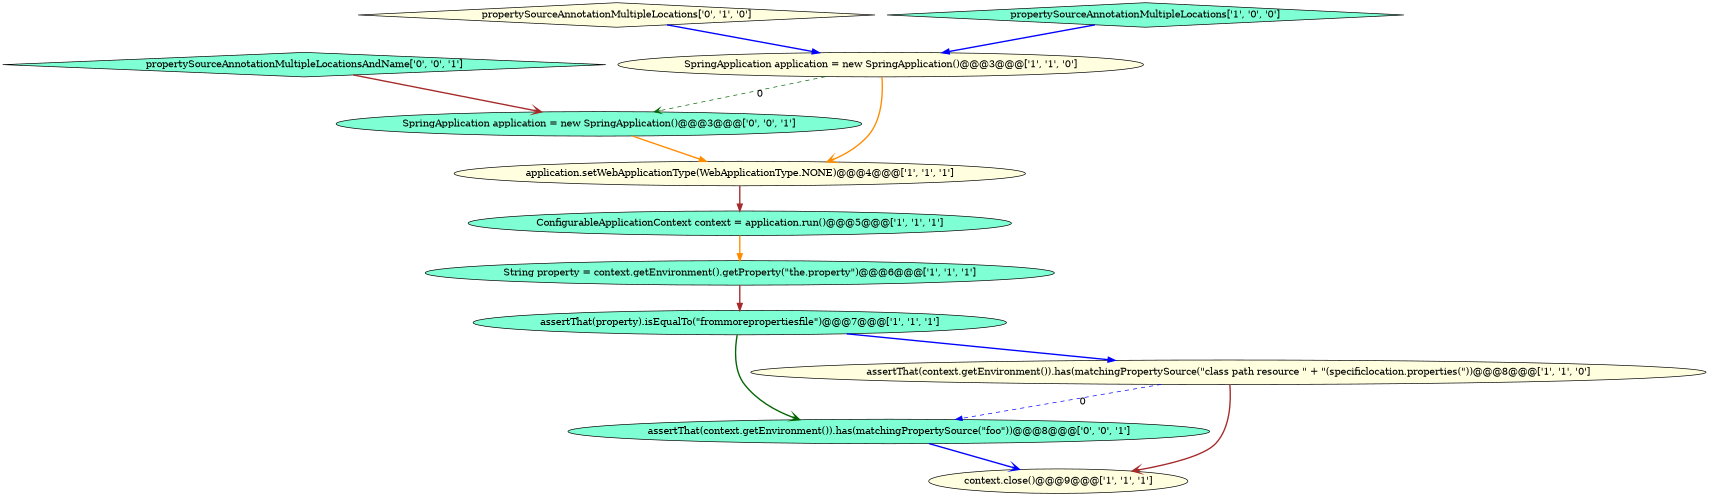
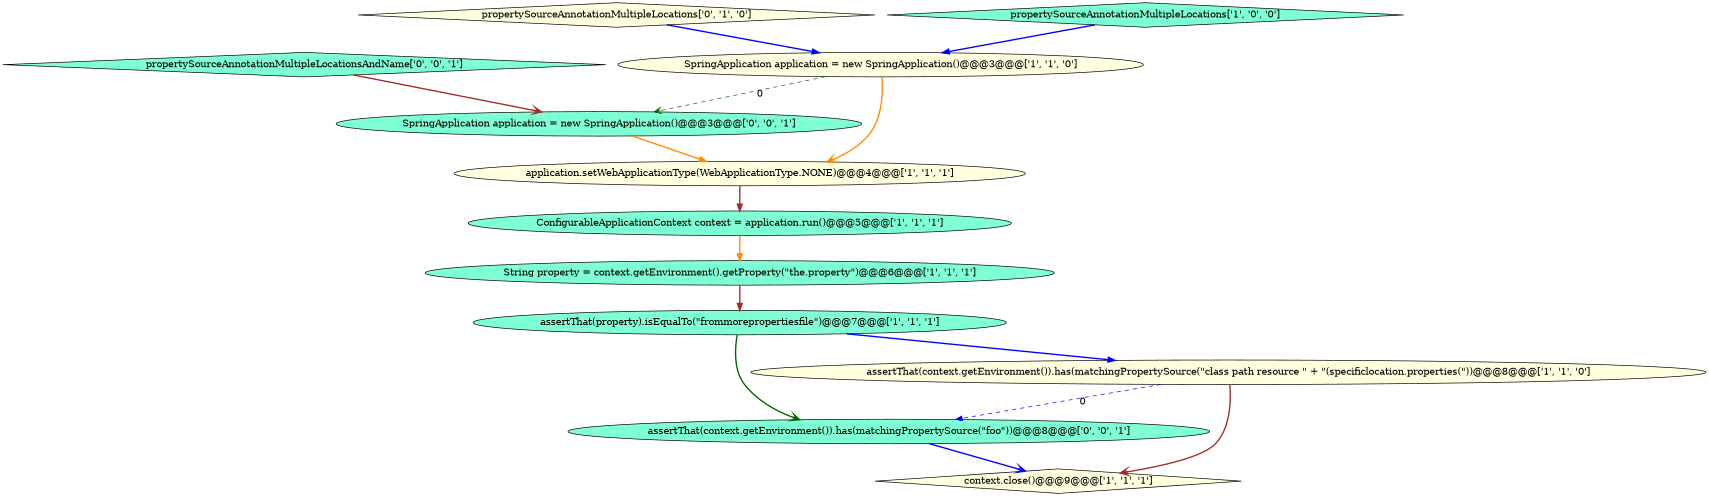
  digraph {
    node [fillcolor=aquamarine shape=ellipse style=filled]
    edge [style=bold color=blue arrowhead=normal]
    n1 [label="assertThat(property).isEqualTo(\"frommorepropertiesfile\")@@@7@@@['1', '1', '1']"]
    n2 [label="assertThat(context.getEnvironment()).has(matchingPropertySource(\"foo\"))@@@8@@@['0', '0', '1']"]
    n3 [fillcolor=lightyellow label="assertThat(context.getEnvironment()).has(matchingPropertySource(\"class path resource \" + \"(specificlocation.properties(\"))@@@8@@@['1', '1', '0']"]
    n4 [label="String property = context.getEnvironment().getProperty(\"the.property\")@@@6@@@['1', '1', '1']"]
    n5 [fillcolor=lightyellow label="propertySourceAnnotationMultipleLocations['0', '1', '0']" shape=diamond]
    n6 [fillcolor=lightyellow label="SpringApplication application = new SpringApplication()@@@3@@@['1', '1', '0']"]
    n7 [label="propertySourceAnnotationMultipleLocations['1', '0', '0']" shape=diamond]
    n8 [fillcolor=lightyellow label="application.setWebApplicationType(WebApplicationType.NONE)@@@4@@@['1', '1', '1']"]
    n9 [label="SpringApplication application = new SpringApplication()@@@3@@@['0', '0', '1']"]
    n10 [label="propertySourceAnnotationMultipleLocationsAndName['0', '0', '1']" shape=diamond]
-   n11 [fillcolor=lightyellow label="context.close()@@@9@@@['1', '1', '1']"]
+   n11 [fillcolor=lightyellow label="context.close()@@@9@@@['1', '1', '1']" shape=diamond]
    n12 [label="ConfigurableApplicationContext context = application.run()@@@5@@@['1', '1', '1']"]
    n1 -> n2 [color=darkgreen arrowhead=vee]
    n1 -> n3
    n2 -> n11 [arrowhead=vee]
    n3 -> n2 [label=0 style=dashed]
    n3 -> n11 [color=brown arrowhead=vee]
    n4 -> n1 [color=brown]
    n5 -> n6
    n6 -> n8 [color=darkorange arrowhead=vee]
    n6 -> n9 [label=0 style=dashed color=darkgreen arrowhead=vee]
    n7 -> n6
    n8 -> n12 [color=brown]
    n9 -> n8 [color=darkorange]
    n10 -> n9 [color=brown arrowhead=vee]
    n12 -> n4 [color=darkorange]
  }
